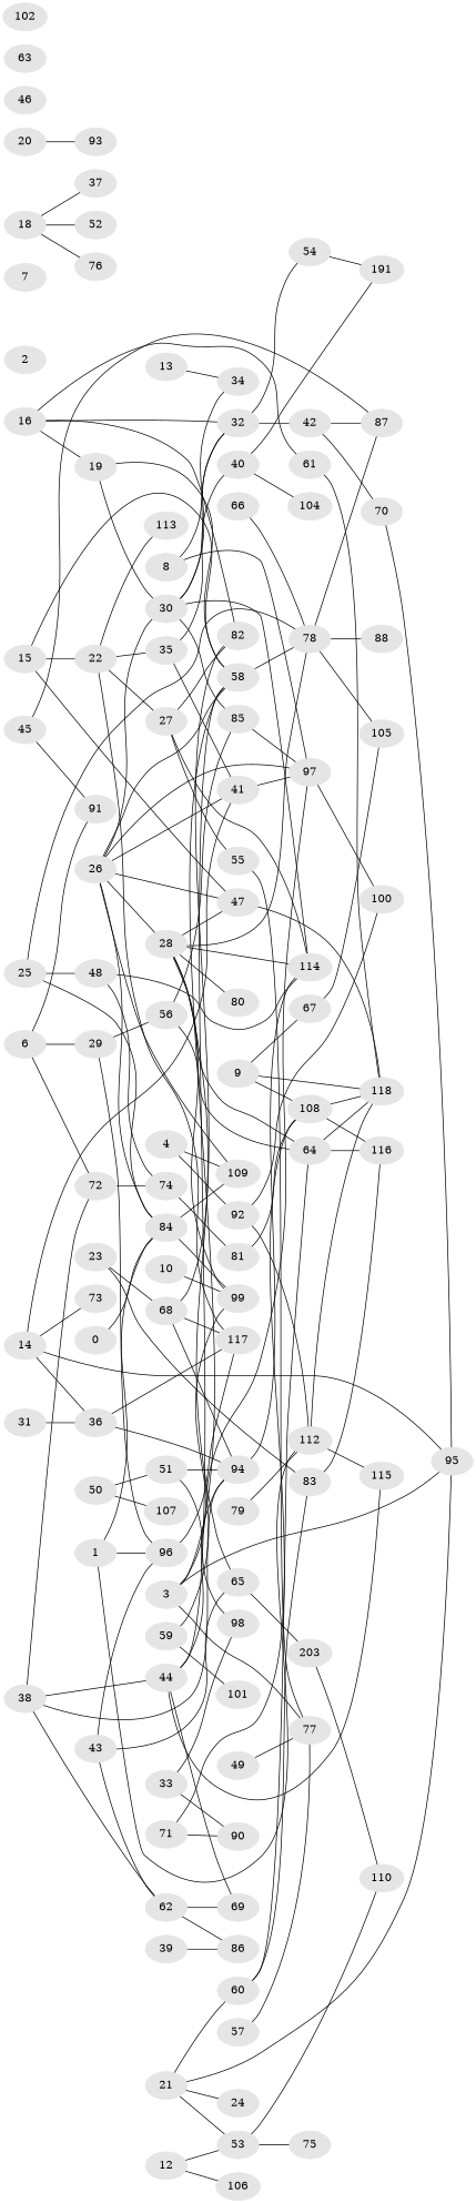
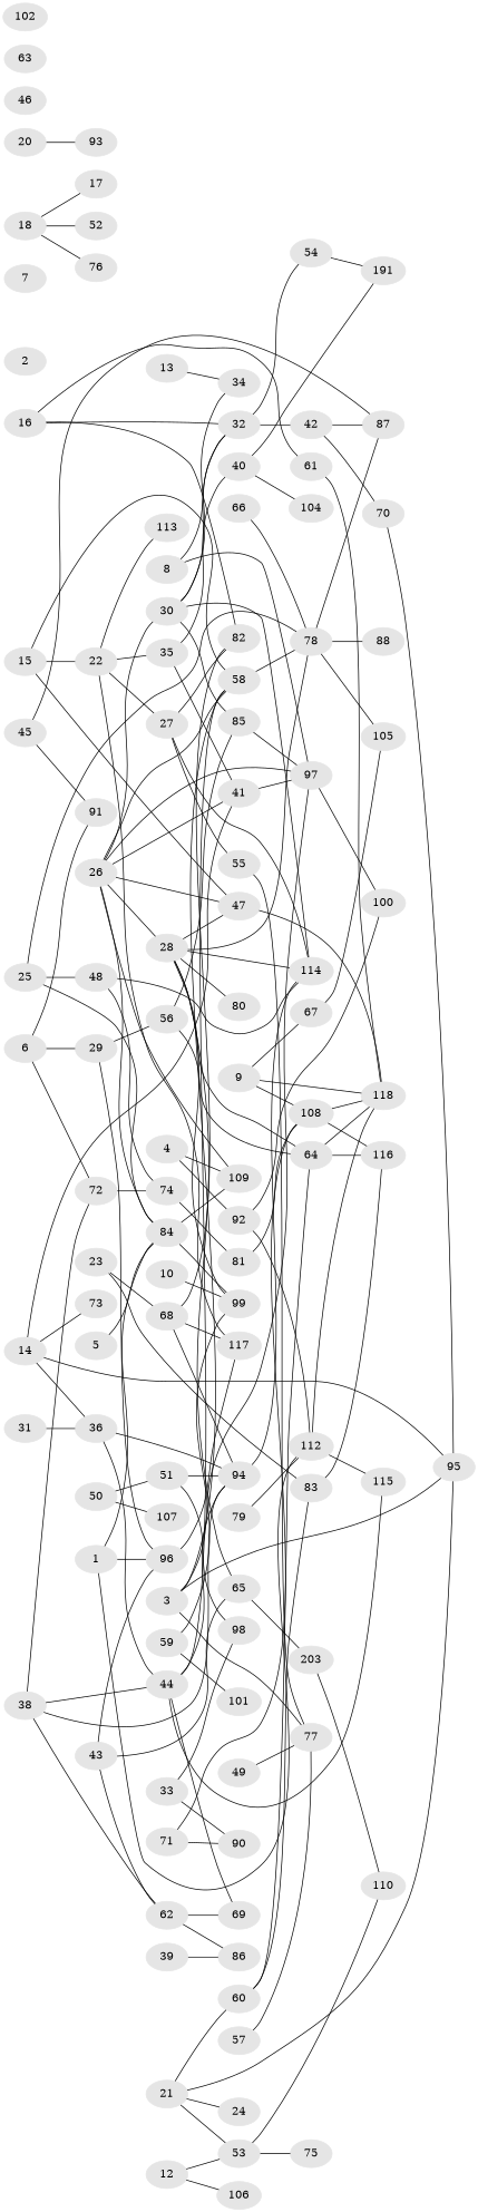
  graph {
    rankdir=LR
    node [color=gray90 style=filled]
    1
    84
    96
    112
    109
    99
    117
    118
    115
    2
    3
    58
    77
    95
    97
    78
    100
    4
    92
-   5 [label=0]
+   5
    6
    29
    72
    91
    56
    74
    7
    8
    32
    42
    54
    9
    67
    108
    105
    116
    10
    14
    36
    41
    73
    12
    53
    106
    75
    110
    13
    34
    44
    94
    15
    22
    47
    27
    35
    113
    16
-   19
    61
    82
    30
    18
-   37
+   37 [label=17]
    52
    76
    114
    85
    20
    93
    21
    24
    60
    83
    64
    55
    40
    23
    68
    25
    48
    87
    88
    26
    28
    65
    80
    n87 [label=203]
    31
    70
    n90 [label=191]
    33
    90
    98
    104
    69
    38
    62
    86
    39
    43
    45
    46
    81
    49
    50
    51
    107
    57
    59
    101
    63
    66
    71
    79
    102
    1 -- 84
    1 -- 96
    1 -- 112
    84 -- 109
    84 -- 99
    96 -- 117
    112 -- 118
    112 -- 115
    3 -- 58
    3 -- 77
    3 -- 95
    3 -- 97
    58 -- 78
    97 -- 100
    78 -- 105
    78 -- 87
    78 -- 88
    4 -- 109
    4 -- 92
    92 -- 112
    92 -- 100
    5 -- 84
    6 -- 29
    6 -- 72
    6 -- 91
    29 -- 96
    29 -- 56
    72 -- 74
    56 -- 85
    56 -- 64
    74 -- 81
    8 -- 97
    8 -- 32
    32 -- 42
    32 -- 54
    42 -- 87
    42 -- 70
    54 -- n90
    9 -- 118
    9 -- 67
    9 -- 108
    67 -- 105
    108 -- 118
    108 -- 116
    10 -- 99
    14 -- 95
    14 -- 36
    14 -- 41
    14 -- 73
-   36 -- 117
+   36 -- 44
    36 -- 94
    41 -- 97
    12 -- 53
    12 -- 106
    53 -- 75
    53 -- 110
    13 -- 34
    44 -- 115
    44 -- 58
    44 -- 94
    44 -- 69
    94 -- 114
    15 -- 58
    15 -- 22
    15 -- 47
    22 -- 117
    22 -- 27
    22 -- 35
    22 -- 113
    47 -- 118
    27 -- 82
    27 -- 114
    27 -- 55
    35 -- 41
    35 -- 40
    16 -- 32
-   16 -- 19
    16 -- 61
    16 -- 82
-   19 -- 58
-   19 -- 30
    61 -- 118
    30 -- 32
    30 -- 34
    30 -- 114
    30 -- 85
    18 -- 37
    18 -- 52
    18 -- 76
    85 -- 97
    20 -- 93
    21 -- 95
    21 -- 53
    21 -- 24
    21 -- 60
    60 -- 83
    60 -- 64
    83 -- 116
    64 -- 118
    64 -- 116
    55 -- 77
    40 -- n90
    40 -- 104
    23 -- 83
    23 -- 68
    68 -- 117
    68 -- 94
    68 -- 82
    25 -- 84
    25 -- 78
    25 -- 48
    48 -- 74
    48 -- 114
    26 -- 84
    26 -- 109
    26 -- 58
    26 -- 97
    26 -- 41
    26 -- 47
    26 -- 30
    26 -- 28
    28 -- 99
    28 -- 78
    28 -- 47
    28 -- 114
    28 -- 64
    28 -- 65
    28 -- 80
    65 -- n87
    n87 -- 110
    31 -- 36
    70 -- 95
    33 -- 90
    33 -- 98
    38 -- 72
    38 -- 44
    38 -- 94
    38 -- 62
    62 -- 69
    62 -- 86
    39 -- 86
    43 -- 96
    43 -- 65
    43 -- 62
    45 -- 91
    45 -- 87
    81 -- 108
    49 -- 77
    50 -- 51
    50 -- 107
    51 -- 94
    51 -- 98
    57 -- 77
    59 -- 99
    59 -- 101
    66 -- 78
    71 -- 108
    71 -- 90
    79 -- 112
  }
